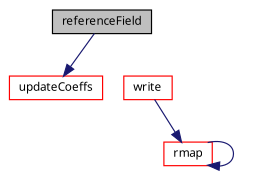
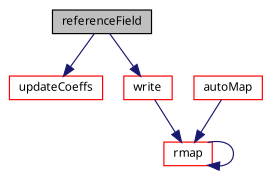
  digraph {
    fontname="Noto Sans"
    rankdir=TB
    node [color=red fontname="Noto Sans" fontsize=10 shape=record]
    edge [color=midnightblue fontname="Noto Sans" fontsize=10 labelfontname=FreeSans labelfontsize=10 style=solid]
    n1 [color=black fillcolor=grey75 fontcolor=black height=0.2 label=referenceField style=filled width=0.4]
    n2 [height=0.2 label=updateCoeffs width=0.4]
    n3 [height=0.2 label=write width=0.4]
+   n4 [height=0.2 label=autoMap width=0.4]
    n5 [height=0.2 label=rmap width=0.4]
    n1 -> n2
+   n1 -> n3
    n3 -> n5
+   n4 -> n5
    n5 -> n5
  }
